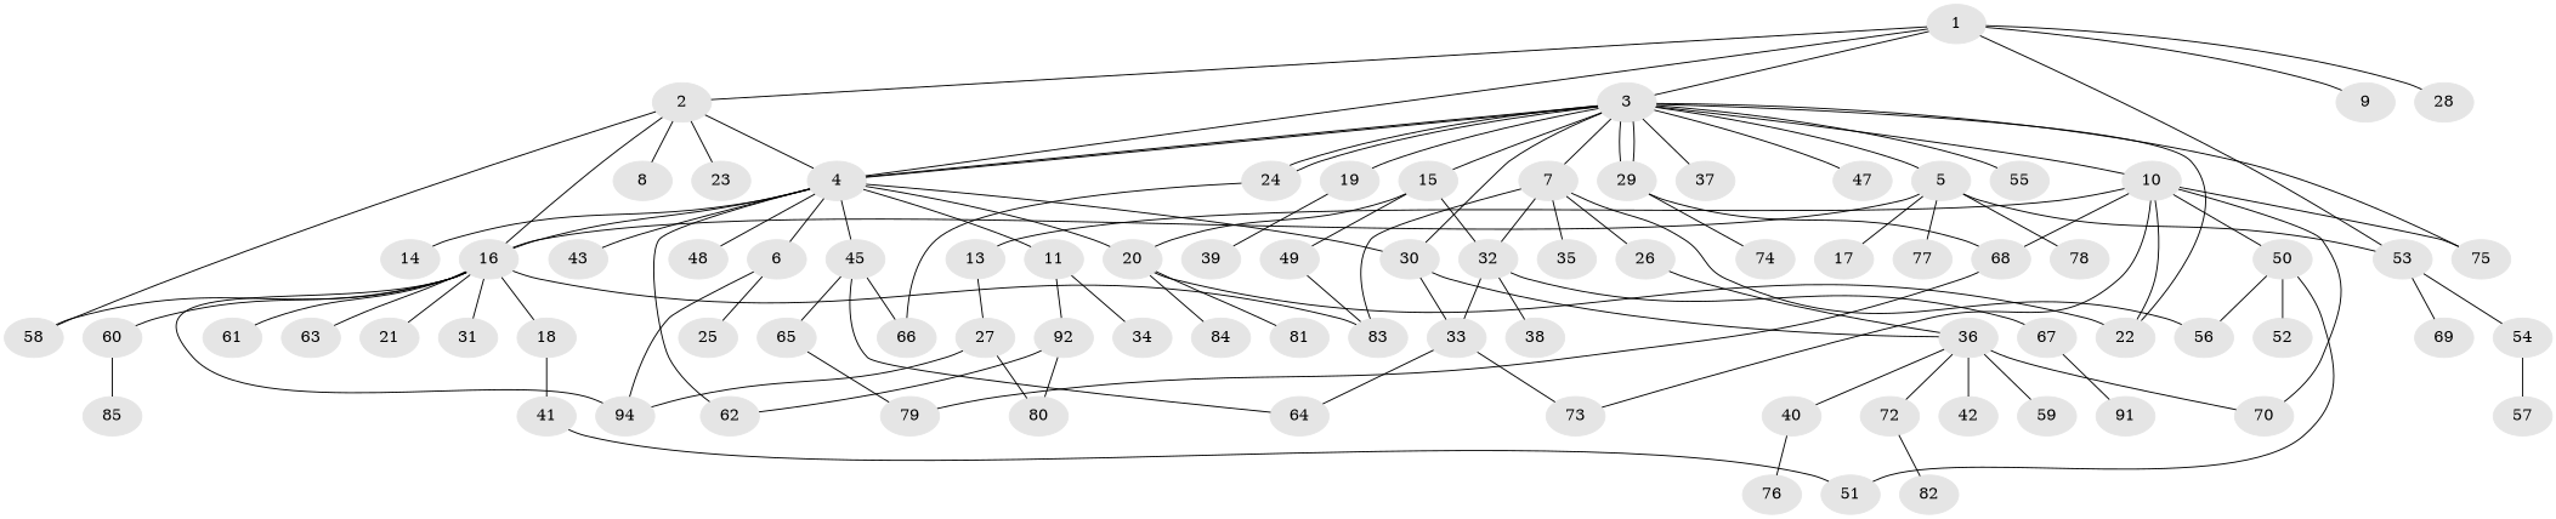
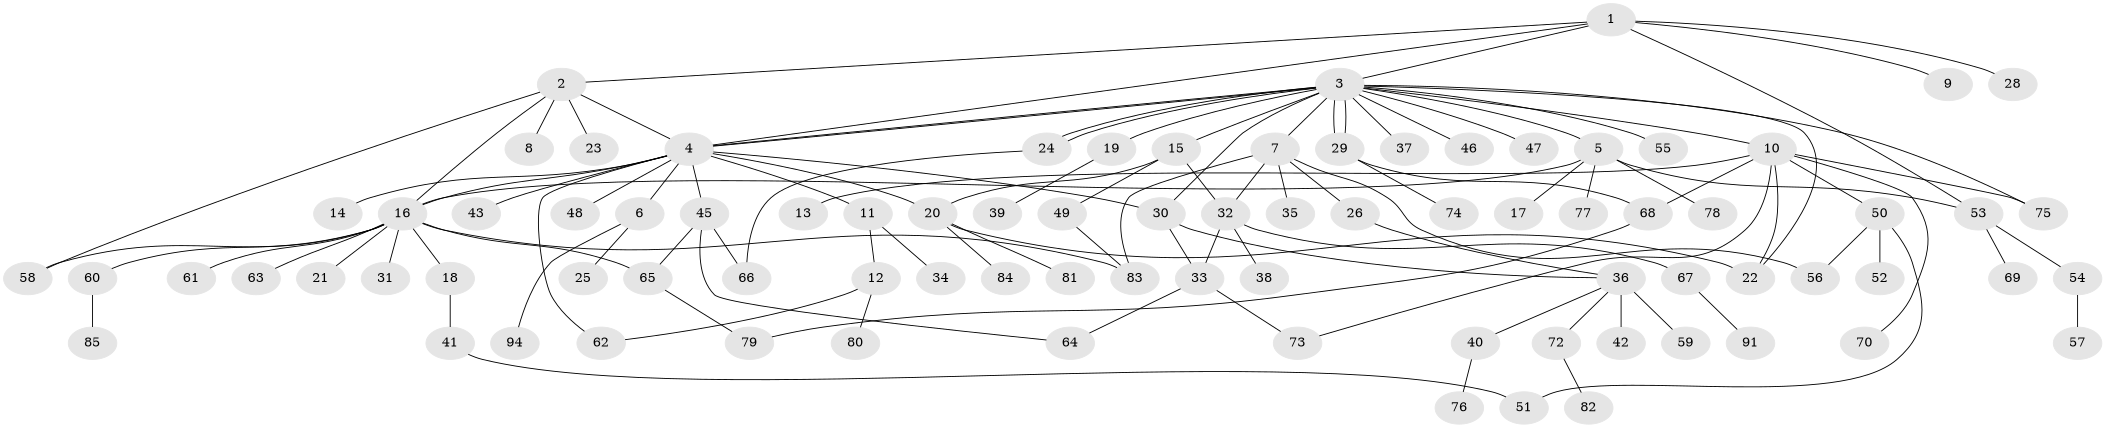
  graph {
    node [color=gray90 style=filled]
    1
    2
    3
    4
    9
    28
    53
    8
    16
    23
    58
    5
    7
    10
    15
    19
    22
    24
    29
    30
    37
+   46
    47
    55
    75
    6
    11
    14
    20
    43
    45
    48
    62
    54
    69
    83
    18
    21
    31
    60
    61
    63
    65
    17
    77
    78
    26
    32
    35
    56
    13
    50
    68
    70
    73
    49
    39
    66
    74
    36
    33
    25
    n63 [label=94]
-   12 [label=92]
+   12
    34
    81
    84
    64
    38
    67
-   27
    51
    52
    79
    80
    41
    85
    40
    42
    59
    72
    n82 [label=91]
    76
    82
    57
    1 -- 2
    1 -- 3
    1 -- 4
    1 -- 9
    1 -- 28
    1 -- 53
    2 -- 4
    2 -- 8
    2 -- 16
    2 -- 23
    2 -- 58
    3 -- 4
    3 -- 4
    3 -- 5
    3 -- 7
    3 -- 10
    3 -- 15
    3 -- 19
    3 -- 22
    3 -- 24
    3 -- 24
    3 -- 29
    3 -- 29
    3 -- 30
    3 -- 37
+   3 -- 46
    3 -- 47
    3 -- 55
    3 -- 75
    4 -- 16
    4 -- 30
    4 -- 6
    4 -- 11
    4 -- 14
    4 -- 20
    4 -- 43
    4 -- 45
    4 -- 48
    4 -- 62
    53 -- 54
    53 -- 69
    16 -- 58
    16 -- 83
    16 -- 18
    16 -- 21
    16 -- 31
    16 -- 60
    16 -- 61
    16 -- 63
-   16 -- n63
+   16 -- 65
    5 -- 53
    5 -- 16
    5 -- 17
    5 -- 77
    5 -- 78
    7 -- 83
    7 -- 26
    7 -- 32
    7 -- 35
    7 -- 56
    10 -- 22
    10 -- 75
    10 -- 13
    10 -- 50
    10 -- 68
    10 -- 70
    10 -- 73
    15 -- 20
    15 -- 32
    15 -- 49
    19 -- 39
    24 -- 66
    29 -- 68
    29 -- 74
    30 -- 36
    30 -- 33
    6 -- 25
    6 -- n63
    11 -- 12
    11 -- 34
    20 -- 22
    20 -- 81
    20 -- 84
    45 -- 65
    45 -- 66
    45 -- 64
    54 -- 57
    18 -- 41
    60 -- 85
    65 -- 79
    26 -- 36
    32 -- 33
    32 -- 38
    32 -- 67
-   13 -- 27
    50 -- 56
    50 -- 51
    50 -- 52
    68 -- 79
    49 -- 83
-   36 -- 70
    36 -- 40
    36 -- 42
    36 -- 59
    36 -- 72
    33 -- 73
    33 -- 64
    12 -- 62
    12 -- 80
    67 -- n82
-   27 -- n63
-   27 -- 80
    41 -- 51
    40 -- 76
    72 -- 82
  }
